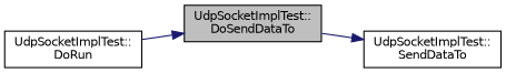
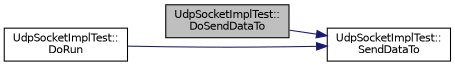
  digraph {
    rankdir=RL
    node [color=black fillcolor=white fontname=Helvetica fontsize=10 shape=record style=filled]
    edge [color=midnightblue dir=back fontname=Helvetica fontsize=10 labelfontname=Helvetica labelfontsize=10 style=solid]
    n1 [fillcolor=grey75 fontcolor=black height=0.2 label="UdpSocketImplTest::\lDoSendDataTo" width=0.4]
    n2 [height=0.2 label="UdpSocketImplTest::\lSendDataTo" width=0.4]
    n3 [height=0.2 label="UdpSocketImplTest::\lDoRun" width=0.4]
    n2 -> n1
-   n1 -> n3
+   n2 -> n3
  }
